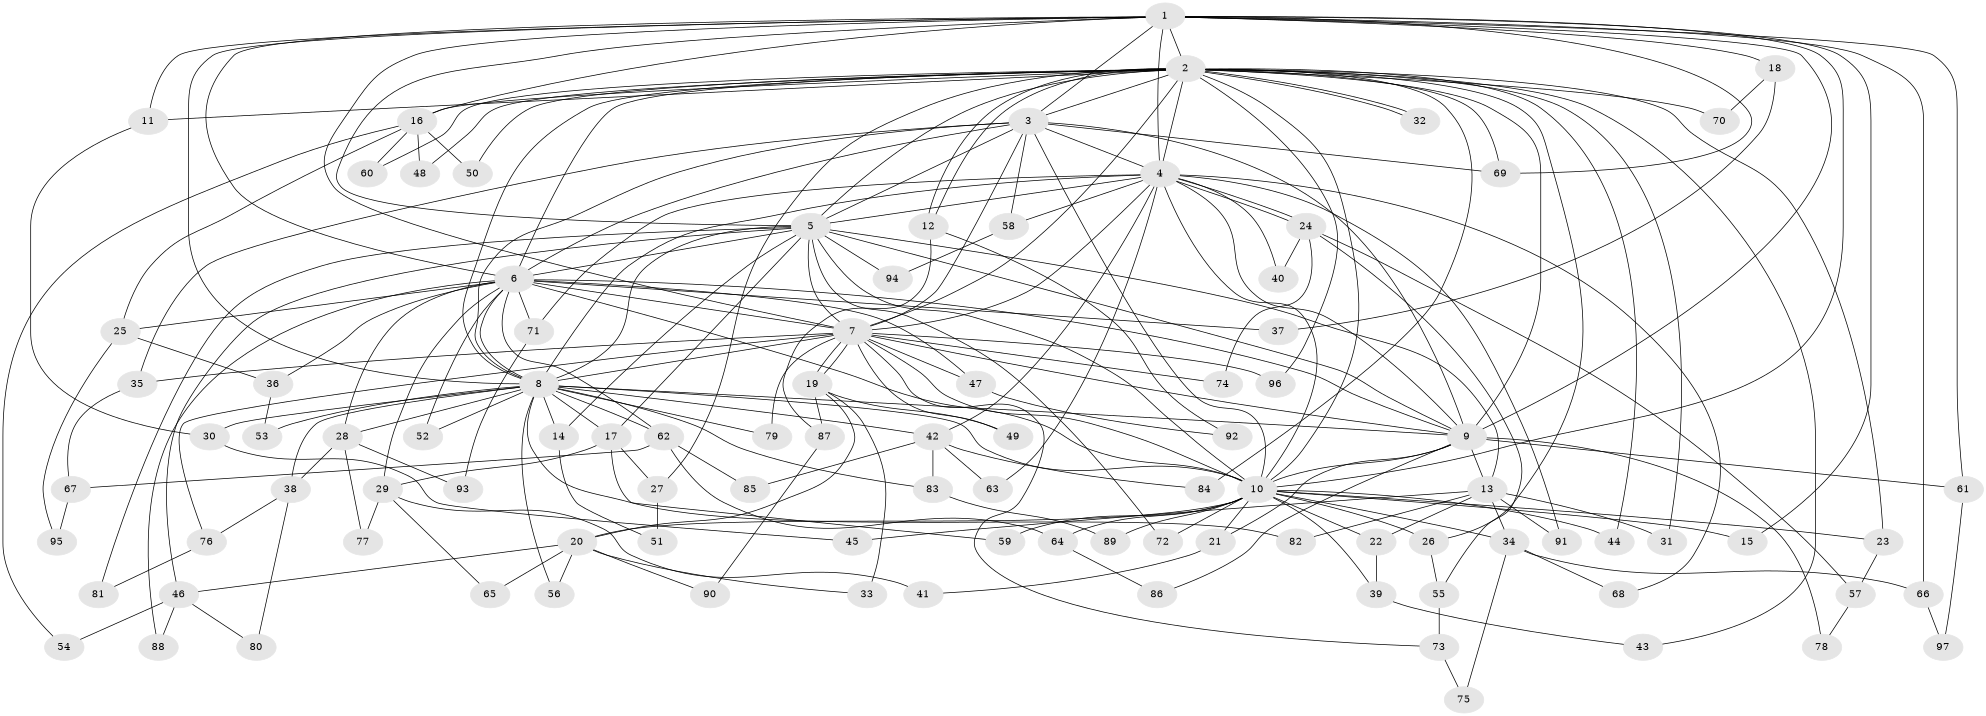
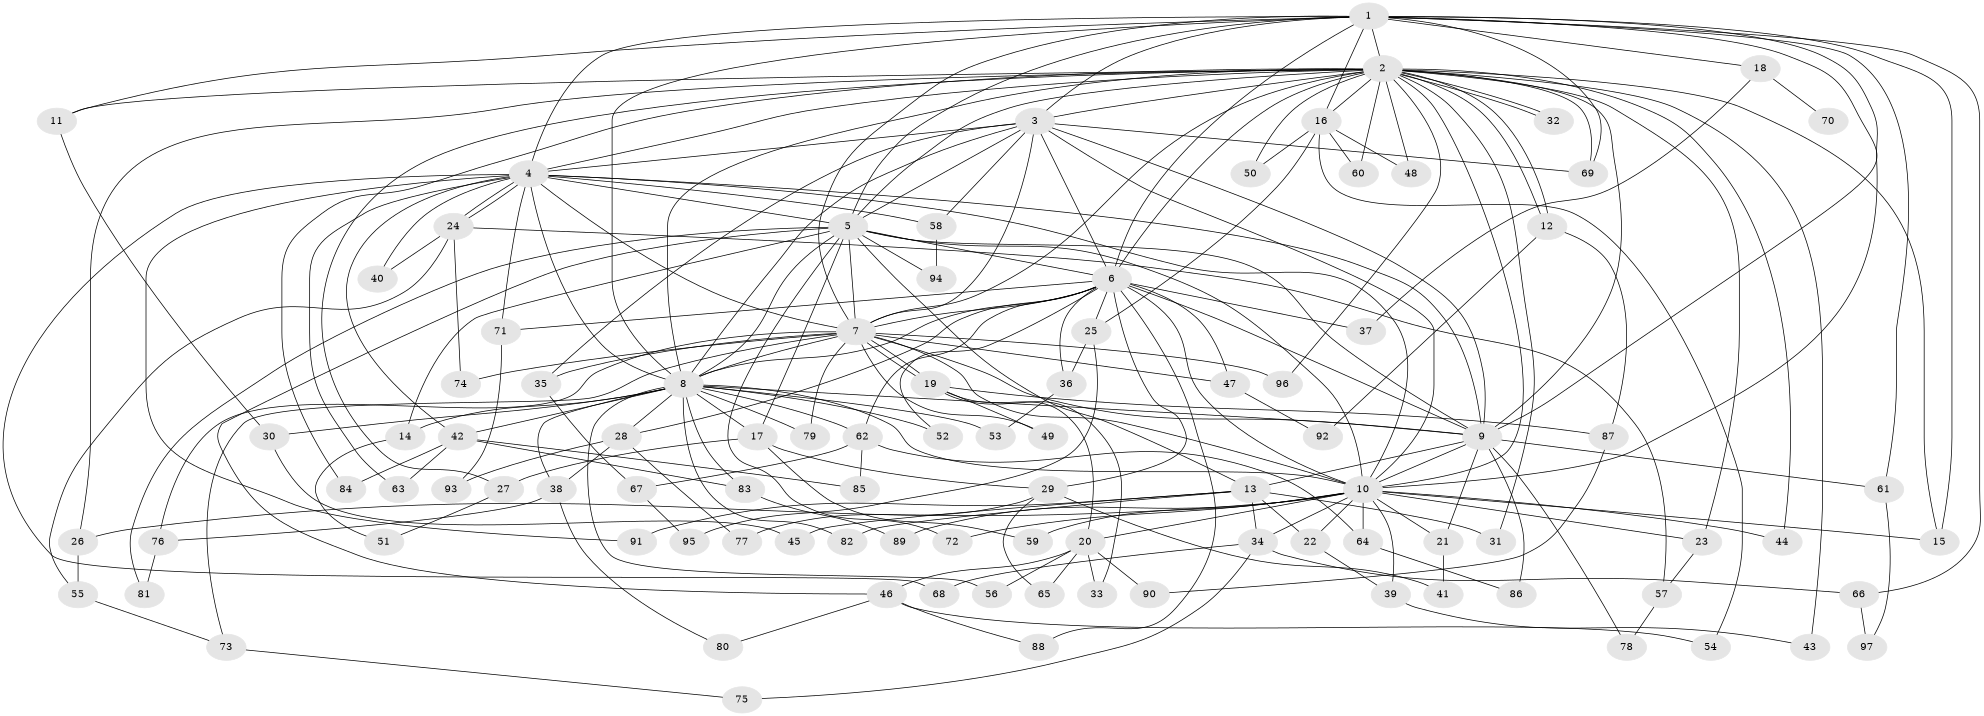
  graph {
    node [color=gray90 style=filled]
    1
    2
    3
    4
    5
    6
    7
    8
    9
    10
    11
    15
    16
    18
    61
    66
    69
    12
    23
    26
    27
    31
    32
    43
    44
    48
    50
    60
    70
    84
    96
    35
    58
    24
    40
    42
    63
    68
    71
    91
    13
    14
    17
    46
    72
    81
    94
    25
    28
    29
    36
    37
    47
    52
    62
    88
    19
    49
    73
    74
    76
    79
    30
    38
    53
    56
    82
    83
    21
    78
    86
    20
    22
    34
    39
    59
    64
    89
    54
    97
    87
    92
    57
    55
    51
    67
    85
    93
    45
    80
    95
    77
    65
    41
    33
    75
    90
    1 -- 2
    1 -- 3
    1 -- 4
    1 -- 5
    1 -- 6
    1 -- 7
    1 -- 8
    1 -- 9
    1 -- 10
    1 -- 11
    1 -- 15
    1 -- 16
    1 -- 18
    1 -- 61
    1 -- 66
    1 -- 69
    2 -- 3
    2 -- 4
    2 -- 5
    2 -- 6
    2 -- 7
    2 -- 8
    2 -- 9
    2 -- 10
    2 -- 11
    2 -- 16
    2 -- 69
    2 -- 12
    2 -- 12
    2 -- 23
    2 -- 26
    2 -- 27
    2 -- 31
    2 -- 32
    2 -- 32
    2 -- 43
    2 -- 44
    2 -- 48
    2 -- 50
    2 -- 60
-   2 -- 70
+   2 -- 15
    2 -- 84
    2 -- 96
    3 -- 4
    3 -- 5
    3 -- 6
    3 -- 7
    3 -- 8
    3 -- 9
    3 -- 10
    3 -- 69
    3 -- 35
    3 -- 58
    4 -- 5
    4 -- 7
    4 -- 8
    4 -- 9
    4 -- 10
    4 -- 58
    4 -- 24
    4 -- 24
    4 -- 40
    4 -- 42
    4 -- 63
    4 -- 68
    4 -- 71
    4 -- 91
    5 -- 6
    5 -- 7
    5 -- 8
    5 -- 9
    5 -- 10
    5 -- 13
    5 -- 14
    5 -- 17
    5 -- 46
    5 -- 72
    5 -- 81
    5 -- 94
    6 -- 7
    6 -- 8
    6 -- 9
    6 -- 10
    6 -- 71
    6 -- 25
    6 -- 28
    6 -- 29
    6 -- 36
    6 -- 37
    6 -- 47
    6 -- 52
    6 -- 62
    6 -- 88
    7 -- 8
    7 -- 9
    7 -- 10
    7 -- 96
    7 -- 35
    7 -- 47
    7 -- 19
    7 -- 19
    7 -- 49
    7 -- 73
    7 -- 74
    7 -- 76
    7 -- 79
    8 -- 9
    8 -- 10
    8 -- 42
    8 -- 14
    8 -- 17
    8 -- 28
    8 -- 52
    8 -- 62
    8 -- 79
    8 -- 30
    8 -- 38
    8 -- 53
    8 -- 56
    8 -- 82
    8 -- 83
    9 -- 10
    9 -- 61
    9 -- 13
    9 -- 21
    9 -- 78
    9 -- 86
    10 -- 15
    10 -- 23
    10 -- 26
    10 -- 44
    10 -- 72
    10 -- 21
    10 -- 20
    10 -- 22
    10 -- 34
    10 -- 39
    10 -- 59
    10 -- 64
    10 -- 89
    11 -- 30
    16 -- 48
    16 -- 50
    16 -- 60
    16 -- 25
    16 -- 54
    18 -- 70
    18 -- 37
    61 -- 97
    66 -- 97
    12 -- 87
    12 -- 92
    23 -- 57
    26 -- 55
    27 -- 51
    35 -- 67
    58 -- 94
    24 -- 40
    24 -- 74
    24 -- 57
    24 -- 55
    42 -- 84
    42 -- 63
    42 -- 83
    42 -- 85
    71 -- 93
    13 -- 31
    13 -- 91
    13 -- 82
    13 -- 22
    13 -- 34
    13 -- 45
    14 -- 51
    17 -- 27
    17 -- 29
    17 -- 59
    46 -- 88
    46 -- 54
    46 -- 80
    25 -- 36
    25 -- 95
    28 -- 38
    28 -- 93
    28 -- 77
    29 -- 77
    29 -- 65
    29 -- 41
    36 -- 53
    47 -- 92
    62 -- 64
    62 -- 67
    62 -- 85
    19 -- 49
    19 -- 20
    19 -- 87
    19 -- 33
    73 -- 75
    76 -- 81
    30 -- 45
    38 -- 76
    38 -- 80
    83 -- 89
    21 -- 41
    20 -- 46
    20 -- 56
    20 -- 65
    20 -- 33
    20 -- 90
    22 -- 39
    34 -- 66
    34 -- 68
    34 -- 75
    39 -- 43
    64 -- 86
    87 -- 90
    57 -- 78
    55 -- 73
    67 -- 95
  }
